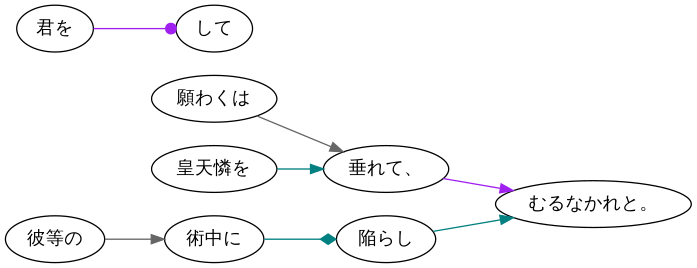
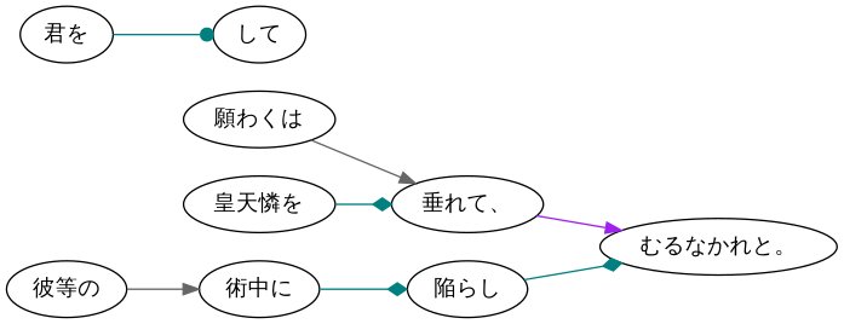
  digraph {
    rankdir=LR
    edge [arrowhead=normal color=teal]
    n1 [label="願わくは"]
    n2 [label="垂れて、"]
    n3 [label="むるなかれと。"]
    n4 [label="皇天憐を"]
    n5 [label="君を"]
    n6 [label="して"]
    n7 [label="陥らし"]
    n8 [label="彼等の"]
    n9 [label="術中に"]
    n1 -> n2 [color=gray40]
    n2 -> n3 [color=purple]
-   n4 -> n2
-   n5 -> n6 [arrowhead=dot color=purple]
-   n7 -> n3
+   n4 -> n2 [arrowhead=diamond]
+   n5 -> n6 [arrowhead=dot]
+   n7 -> n3 [arrowhead=diamond]
    n8 -> n9 [color=gray40]
    n9 -> n7 [arrowhead=diamond]
  }
